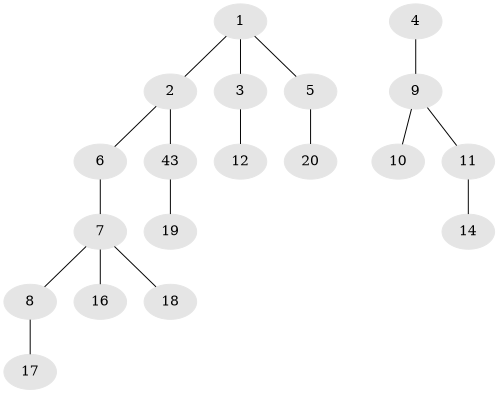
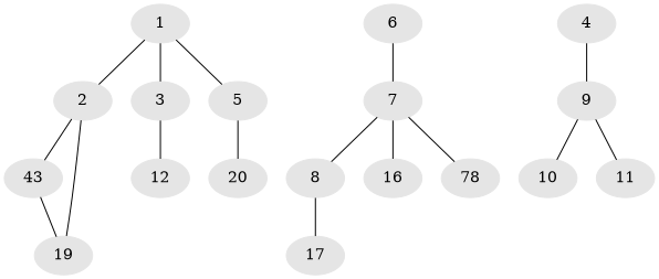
  graph {
    node [color=gray90 style=filled]
    1
    2
    3
    5
    6
    n6 [label=43]
    12
    20
    4
    9
    7
    19
    10
    11
    8
    16
-   18
+   18 [label=78]
    17
-   14
    1 -- 2
    1 -- 3
    1 -- 5
-   2 -- 6
+   2 -- 19
    2 -- n6
    3 -- 12
    5 -- 20
    6 -- 7
    n6 -- 19
    4 -- 9
    9 -- 10
    9 -- 11
    7 -- 8
    7 -- 16
    7 -- 18
-   11 -- 14
    8 -- 17
  }
